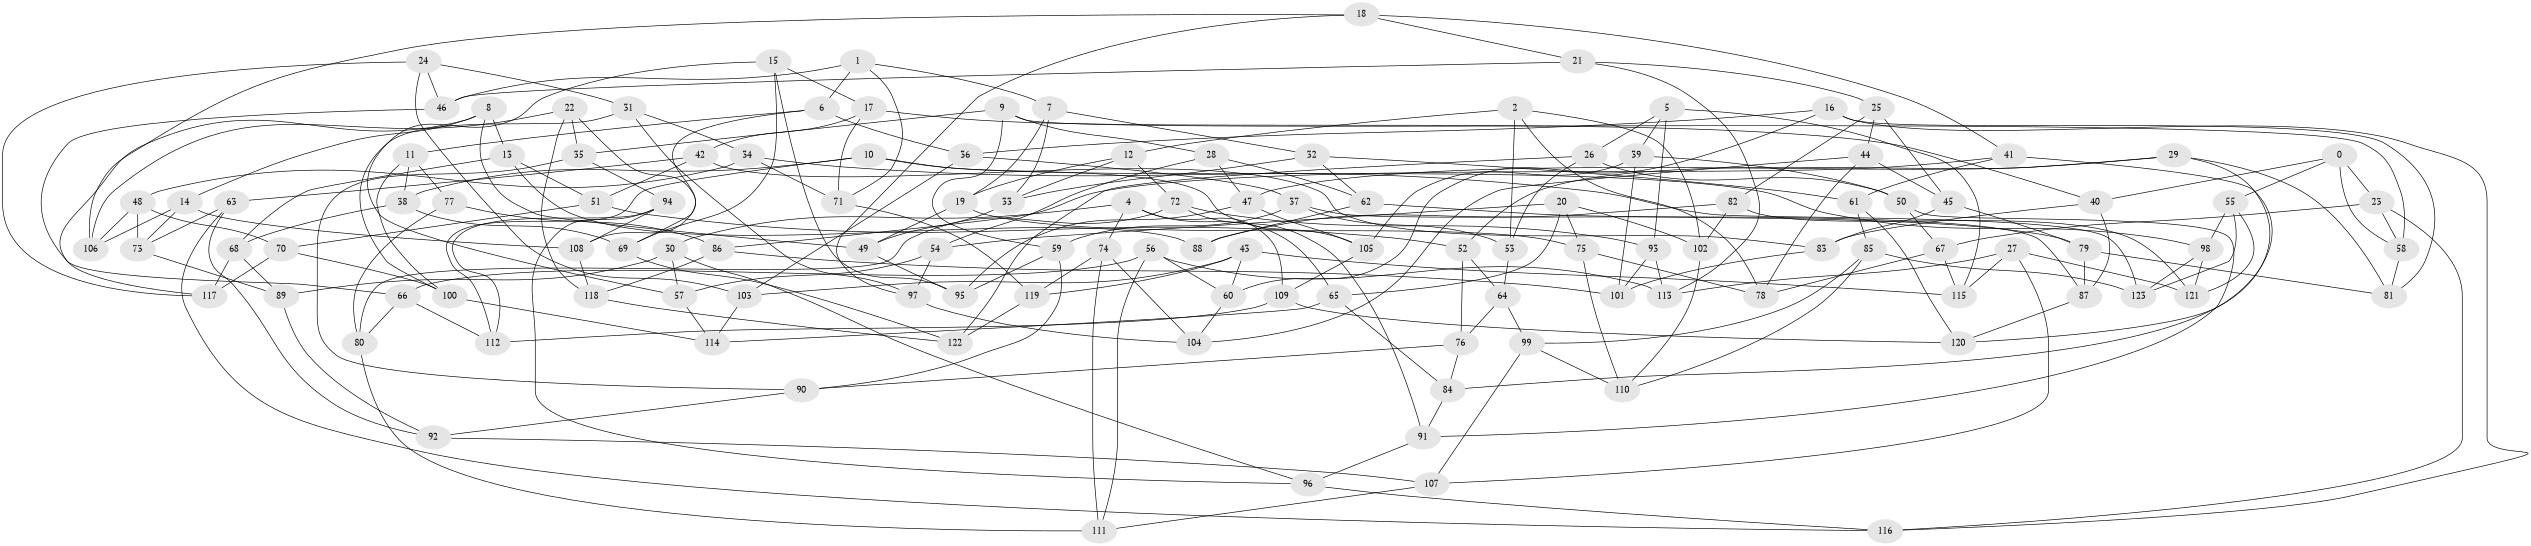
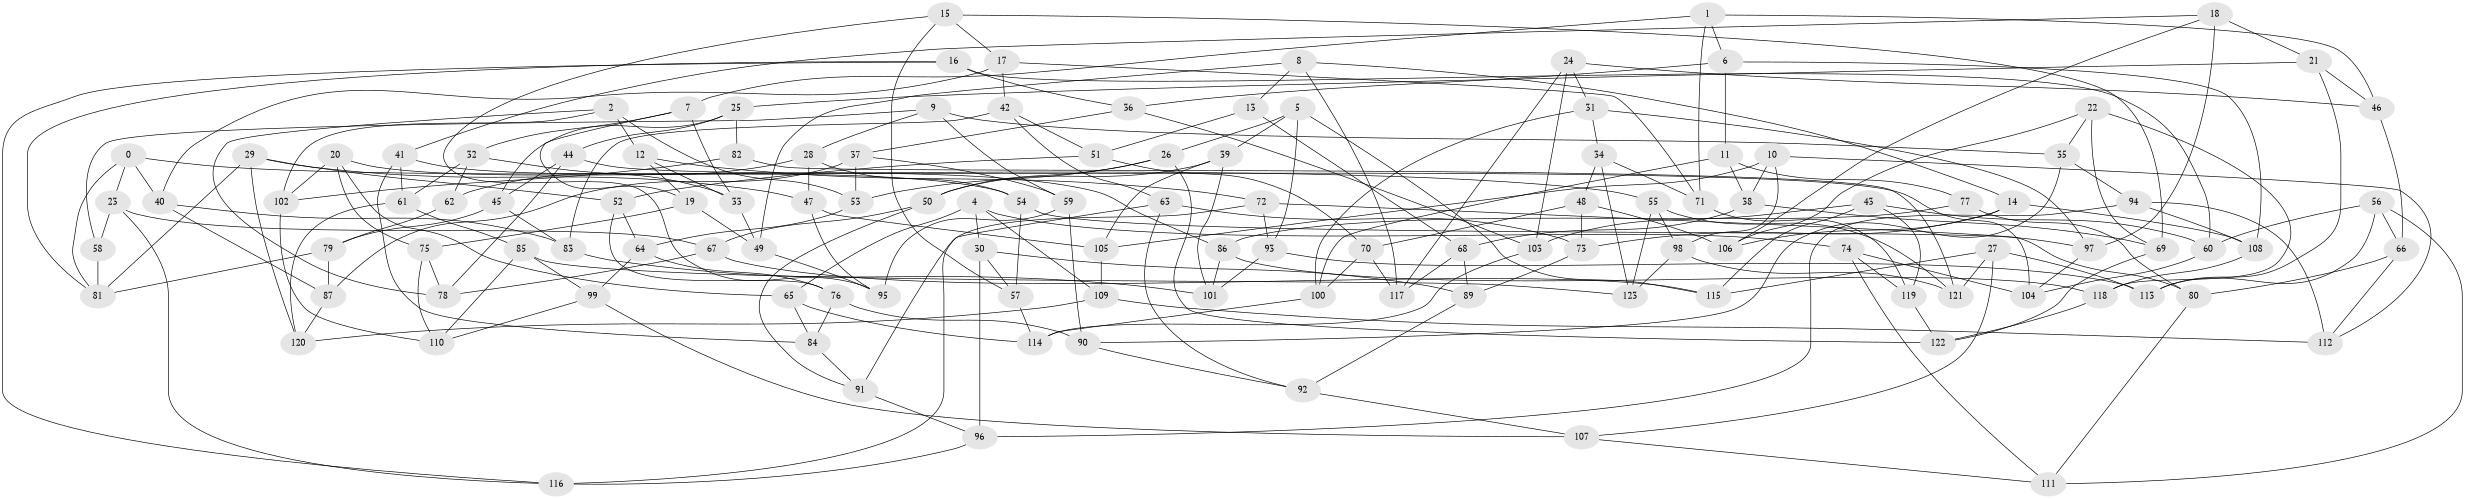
  graph {
    fontname="PT Serif"
    node [color=gray90 fontname="PT Serif" style=filled]
    edge [fontname="PT Serif"]
    1
    6
    7
    46
    71
    11
    36
    108
    19
    32
    33
    66
    119
    2
    12
    53
    78
    102
    72
    64
    110
    n22 [label=0]
    23
    40
    55
    58
    116
    67
    87
    83
    98
    121
    123
    81
    4
    30
    65
    74
    109
    57
    89
    96
    84
    114
    104
    111
    112
    120
    5
    26
    39
    93
    115
    50
    122
    105
    101
    113
    38
    77
    100
    103
    37
    118
    49
    75
    62
    61
    8
    13
    14
    117
    51
    68
-   88
    73
    106
    95
    9
    28
    35
    59
    54
    47
    90
    94
    10
    69
    86
    80
    91
    52
    70
    15
    17
    42
    16
    60
    63
    18
    21
    41
    97
    25
    20
    44
    45
    82
    22
    24
    31
    34
    79
    27
    107
    29
    76
    92
    48
    85
    43
    99
    56
    1 -- 6
    1 -- 7
    1 -- 46
    1 -- 71
    6 -- 11
    6 -- 36
    6 -- 108
    7 -- 19
    7 -- 32
    7 -- 33
    46 -- 66
    71 -- 119
    11 -- 38
    11 -- 77
    11 -- 100
    36 -- 103
    36 -- 37
    108 -- 118
    19 -- 49
    19 -- 75
    32 -- 33
    32 -- 62
    32 -- 61
    33 -- 49
    66 -- 112
    66 -- 80
    119 -- 122
    2 -- 12
    2 -- 53
    2 -- 78
    2 -- 102
    12 -- 19
    12 -- 33
    12 -- 72
    53 -- 64
    102 -- 110
    72 -- 93
    72 -- 80
    72 -- 91
    64 -- 76
    64 -- 99
    n22 -- 23
    n22 -- 40
    n22 -- 55
-   n22 -- 58
+   n22 -- 81
    23 -- 58
    23 -- 116
    23 -- 67
    40 -- 87
    40 -- 83
    55 -- 98
    55 -- 121
    55 -- 123
    58 -- 81
    67 -- 78
    67 -- 115
    87 -- 120
    83 -- 101
    98 -- 121
    98 -- 123
    4 -- 30
    4 -- 65
    4 -- 74
    4 -- 109
    30 -- 57
    30 -- 89
    30 -- 96
    65 -- 84
    65 -- 114
    74 -- 119
    74 -- 104
    74 -- 111
    109 -- 112
    109 -- 120
    57 -- 114
    89 -- 92
    96 -- 116
    84 -- 91
    5 -- 26
    5 -- 39
    5 -- 93
    5 -- 115
    26 -- 53
    26 -- 50
    26 -- 122
    39 -- 50
    39 -- 105
    39 -- 101
    93 -- 101
    93 -- 113
    50 -- 67
    50 -- 91
    105 -- 109
    38 -- 68
    38 -- 69
    77 -- 86
    77 -- 80
    100 -- 114
    103 -- 114
    37 -- 53
    37 -- 87
    37 -- 59
    118 -- 122
    49 -- 95
    75 -- 78
    75 -- 110
-   62 -- 88
    62 -- 79
    61 -- 120
    61 -- 85
    8 -- 49
    8 -- 13
    8 -- 14
    8 -- 117
    13 -- 51
    13 -- 68
-   13 -- 88
    14 -- 108
    14 -- 73
    14 -- 106
    51 -- 52
    51 -- 70
    68 -- 89
    68 -- 117
    73 -- 89
    9 -- 58
    9 -- 28
    9 -- 35
    9 -- 59
    28 -- 62
    28 -- 54
    28 -- 47
    35 -- 90
    35 -- 94
    59 -- 95
    59 -- 90
    54 -- 57
    54 -- 97
    47 -- 105
    47 -- 95
    90 -- 92
    94 -- 108
    94 -- 96
    94 -- 112
    10 -- 98
    10 -- 112
    10 -- 105
    10 -- 38
    69 -- 122
    86 -- 101
    86 -- 118
    80 -- 111
    91 -- 96
    52 -- 64
    52 -- 76
    70 -- 100
    70 -- 117
    15 -- 57
    15 -- 95
    15 -- 69
    15 -- 17
    17 -- 71
    17 -- 40
    17 -- 42
    42 -- 83
    42 -- 51
    42 -- 63
    16 -- 36
    16 -- 116
    16 -- 81
    16 -- 60
    60 -- 104
    63 -- 116
    63 -- 73
    63 -- 92
    18 -- 106
    18 -- 21
    18 -- 41
    18 -- 97
    21 -- 46
    21 -- 113
    21 -- 25
    41 -- 84
    41 -- 61
    41 -- 86
    97 -- 104
    25 -- 44
    25 -- 45
    25 -- 82
    20 -- 102
    20 -- 65
    20 -- 75
    20 -- 54
    44 -- 78
    44 -- 104
    44 -- 45
    45 -- 83
    45 -- 79
    82 -- 102
    82 -- 121
-   82 -- 88
    22 -- 118
    22 -- 106
    22 -- 35
    22 -- 69
    24 -- 46
    24 -- 103
    24 -- 117
    24 -- 31
    31 -- 100
    31 -- 97
    31 -- 34
    34 -- 71
    34 -- 123
    34 -- 48
    79 -- 87
    79 -- 81
    27 -- 121
    27 -- 115
    27 -- 113
    27 -- 107
    107 -- 111
    29 -- 81
    29 -- 120
    29 -- 47
    29 -- 52
    76 -- 84
    76 -- 90
    92 -- 107
    48 -- 73
    48 -- 106
    48 -- 70
    85 -- 110
    85 -- 123
    85 -- 99
    43 -- 119
    43 -- 115
    43 -- 103
    43 -- 60
    99 -- 110
    99 -- 107
    56 -- 66
    56 -- 111
    56 -- 113
    56 -- 60
  }
